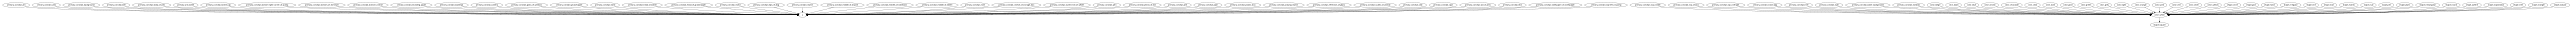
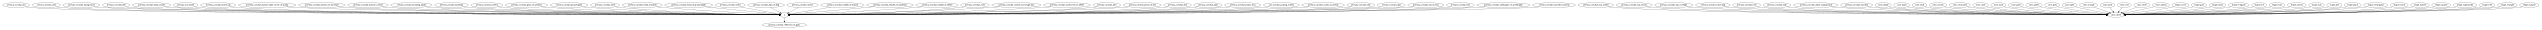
  strict digraph {
    fontname="Open Sans"
    node [fontname="Open Sans"]
    edge [fontname="Open Sans"]
    primary_concept_ant
    y
    primary_concept_ants
    primary_concept_background
    primary_concept_bee
    primary_concept_body_of_ants
    n7 [label=primary_ant_bottle]
    primary_concept_bottle_cap
    "primary_concept_bottom-right-corner_of_pump"
    primary_concept_bottom_of_furniture
    primary_concept_bottom_of_leaf
    primary_concept_branding_paper
    primary_concept_buildings
    primary_concept_camera
    primary_concept_glass_of_window
    primary_concept_grasshopper
    primary_concept_hand
    primary_concept_head_of_bottle
    primary_concept_head_of_grasshopper
    primary_concept_insect
    primary_concept_legs_of_dog
    primary_concept_mantis
    primary_concept_middle_of_bicycle
    primary_concept_middle_of_notebook
    primary_concept_middle_of_wheel
    primary_concept_note
    primary_concept_onesie_of_storage_box
    primary_concept_outercircle_of_wheel
    primary_concept_pen
    primary_concept_photo_of_kid
    primary_concept_pile
    primary_concept_pipe
    primary_concept_plastic_box
-   primary_concept_praying_mantis
+   primary_concept_praying_mantis [label=box_concept_praying_mantis]
    primary_concept_reflection_of_glass
    primary_concept_scales_of_animal
    primary_concept_seal
    primary_concept_sign
    primary_concept_tail_of_ants
    primary_concept_text
    primary_concept_toiletpaper_of_toiletpaper
    "primary_concept_top-left_of_pump"
    primary_concept_top_of_bee
    color_white
    primary_concept_top_of_box
    primary_concept_top_of_finger
    primary_concept_trash_bag
    primary_concept_tree
    primary_concept_wall
    primary_concept_water_background
    primary_concept_window
    color_beige
    color_black
    color_blue
    color_brown
    color_chocolate
    color_clear
    color_dark
    color_gold
    color_green
    color_grey
    color_light
    color_orange
    color_pink
    color_red
    color_silver
    color_yellow
    shape_circle
    shape_god
    shape_hand
    shape_irregular
    shape_line
    shape_man
    shape_mantis
    shape_oval
    shape_pen
    shape_plant
    shape_rectangular
    shape_round
    shape_sphere
    shape_square
    shape_trapezoidal
    shape_tree
    shape_triangle
    shape_tubular
    primary_concept_ant -> y
    primary_concept_ants -> y
    primary_concept_background -> y
    primary_concept_bee -> y
    primary_concept_body_of_ants -> y
    n7 -> y
    primary_concept_bottle_cap -> y
    "primary_concept_bottom-right-corner_of_pump" -> y
    primary_concept_bottom_of_furniture -> y
    primary_concept_bottom_of_leaf -> y
    primary_concept_branding_paper -> y
    primary_concept_buildings -> y
    primary_concept_camera -> y
    primary_concept_glass_of_window -> y
    primary_concept_grasshopper -> y
    primary_concept_hand -> y
    primary_concept_head_of_bottle -> y
    primary_concept_head_of_grasshopper -> y
    primary_concept_insect -> y
    primary_concept_legs_of_dog -> y
    primary_concept_mantis -> y
    primary_concept_middle_of_bicycle -> y
    primary_concept_middle_of_notebook -> y
    primary_concept_middle_of_wheel -> y
    primary_concept_note -> y
    primary_concept_onesie_of_storage_box -> y
    primary_concept_outercircle_of_wheel -> y
    primary_concept_pen -> y
    primary_concept_photo_of_kid -> y
    primary_concept_pile -> y
    primary_concept_pipe -> y
    primary_concept_plastic_box -> y
    primary_concept_praying_mantis -> y
-   primary_concept_reflection_of_glass -> y
+   y -> primary_concept_reflection_of_glass
    primary_concept_scales_of_animal -> y
    primary_concept_seal -> y
    primary_concept_sign -> y
    primary_concept_tail_of_ants -> y
    primary_concept_text -> y
    primary_concept_toiletpaper_of_toiletpaper -> y
    "primary_concept_top-left_of_pump" -> y
    primary_concept_top_of_bee -> color_white
    primary_concept_top_of_box -> color_white
    primary_concept_top_of_finger -> color_white
    primary_concept_trash_bag -> color_white
    primary_concept_tree -> color_white
    primary_concept_wall -> color_white
    primary_concept_water_background -> color_white
    primary_concept_window -> color_white
    color_beige -> color_white
    color_black -> color_white
    color_blue -> color_white
    color_brown -> color_white
    color_chocolate -> color_white
    color_clear -> color_white
    color_dark -> color_white
    color_gold -> color_white
    color_green -> color_white
    color_grey -> color_white
    color_light -> color_white
    color_orange -> color_white
    color_pink -> color_white
    color_red -> color_white
    color_silver -> color_white
    color_yellow -> color_white
    shape_circle -> color_white
    shape_god -> color_white
    shape_hand -> color_white
    shape_irregular -> color_white
    shape_line -> color_white
    shape_man -> color_white
    shape_mantis -> color_white
    shape_oval -> color_white
    shape_pen -> color_white
    shape_plant -> color_white
    shape_rectangular -> color_white
    shape_round -> color_white
    shape_sphere -> color_white
-   color_white -> shape_square
+   shape_square -> color_white
    shape_trapezoidal -> color_white
    shape_tree -> color_white
    shape_triangle -> color_white
    shape_tubular -> color_white
  }
